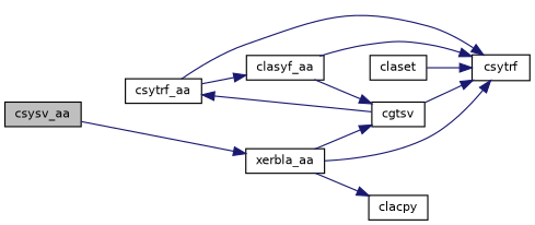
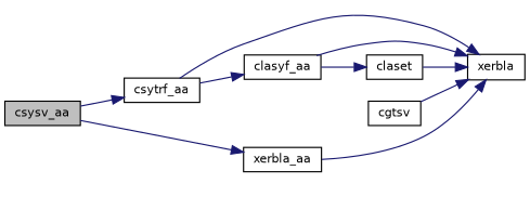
  digraph {
    rankdir=LR
    node [color=black fillcolor=white fontname=Helvetica fontsize=10 shape=record style=filled]
    edge [color=midnightblue fontname=Helvetica fontsize=10 labelfontname=Helvetica labelfontsize=10 style=solid]
    n1 [fillcolor=grey75 fontcolor=black height=0.2 label=csysv_aa width=0.4]
    n2 [height=0.2 label=csytrf_aa width=0.4]
    n3 [height=0.2 label=xerbla_aa width=0.4]
-   n4 [height=0.2 label=csytrf width=0.4]
+   n4 [height=0.2 label=xerbla width=0.4]
    n5 [height=0.2 label=clasyf_aa width=0.4]
    n6 [height=0.2 label=cgtsv width=0.4]
-   n7 [height=0.2 label=clacpy width=0.4]
    n8 [height=0.2 label=claset width=0.4]
-   n6 -> n2
+   n1 -> n2
    n1 -> n3
    n2 -> n4
    n2 -> n5
    n3 -> n4
-   n3 -> n6
-   n3 -> n7
    n5 -> n4
-   n5 -> n6
+   n5 -> n8
    n6 -> n4
    n8 -> n4
  }
